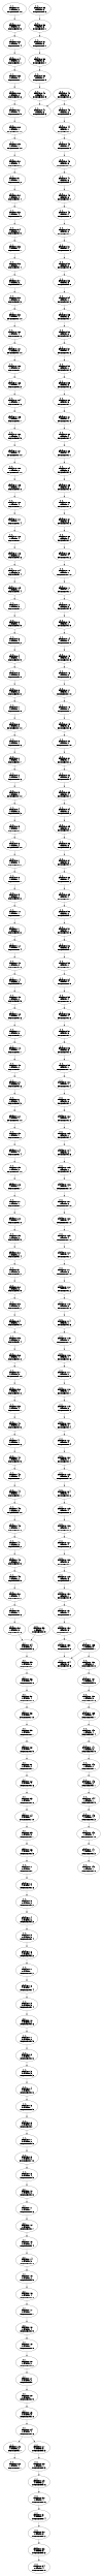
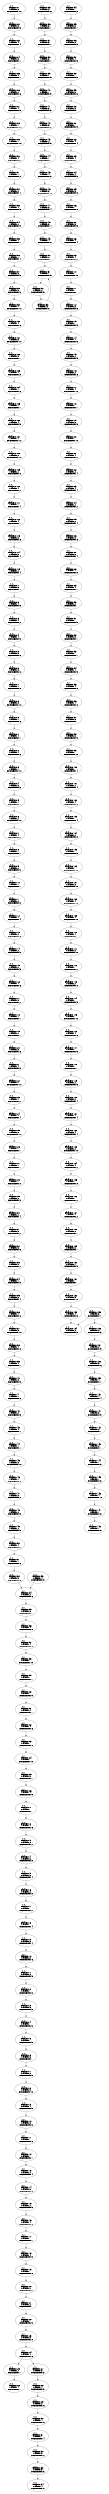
  digraph {
    fontname="DejaVu Serif"
    node [fontname="DejaVu Serif"]
    edge [fontname="DejaVu Serif"]
    n1 [label="\nPasajero: 81\nMaletas: 2\nDocumentos: 10"]
    n2 [label="\nPasajero: 82\nMaletas: 3\nDocumentos: 5"]
    n3 [label="\nPasajero: 83\nMaletas: 4\nDocumentos: 4"]
    n4 [label="\nPasajero: 84\nMaletas: 3\nDocumentos: 1"]
    n5 [label="\nPasajero: 85\nMaletas: 4\nDocumentos: 7"]
    n6 [label="\nPasajero: 86\nMaletas: 2\nDocumentos: 6"]
    n7 [label="\nPasajero: 87\nMaletas: 4\nDocumentos: 9"]
    n8 [label="\nPasajero: 88\nMaletas: 1\nDocumentos: 10"]
    n9 [label="\nPasajero: 89\nMaletas: 1\nDocumentos: 10"]
    n10 [label="\nPasajero: 90\nMaletas: 4\nDocumentos: 2"]
    n11 [label="\nPasajero: 91\nMaletas: 1\nDocumentos: 2"]
    n12 [label="\nPasajero: 92\nMaletas: 2\nDocumentos: 4"]
    n13 [label="\nPasajero: 93\nMaletas: 4\nDocumentos: 9"]
    n14 [label="\nPasajero: 94\nMaletas: 2\nDocumentos: 9"]
    n15 [label="\nPasajero: 95\nMaletas: 4\nDocumentos: 7"]
    n16 [label="\nPasajero: 96\nMaletas: 1\nDocumentos: 4"]
    n17 [label="\nPasajero: 97\nMaletas: 3\nDocumentos: 5"]
    n18 [label="\nPasajero: 98\nMaletas: 3\nDocumentos: 3"]
    n19 [label="\nPasajero: 99\nMaletas: 4\nDocumentos: 10"]
    n20 [label="\nPasajero: 100\nMaletas: 4\nDocumentos: 6"]
    n21 [label="\nPasajero: 101\nMaletas: 3\nDocumentos: 10"]
    n22 [label="\nPasajero: 102\nMaletas: 3\nDocumentos: 7"]
    n23 [label="\nPasajero: 103\nMaletas: 4\nDocumentos: 3"]
    n24 [label="\nPasajero: 104\nMaletas: 1\nDocumentos: 6"]
    n25 [label="\nPasajero: 105\nMaletas: 1\nDocumentos: 7"]
    n26 [label="\nPasajero: 106\nMaletas: 4\nDocumentos: 5"]
    n27 [label="\nPasajero: 107\nMaletas: 4\nDocumentos: 10"]
    n28 [label="\nPasajero: 108\nMaletas: 2\nDocumentos: 10"]
    n29 [label="\nPasajero: 109\nMaletas: 2\nDocumentos: 8"]
    n30 [label="\nPasajero: 110\nMaletas: 4\nDocumentos: 2"]
    n31 [label="\nPasajero: 111\nMaletas: 1\nDocumentos: 4"]
    n32 [label="\nPasajero: 112\nMaletas: 4\nDocumentos: 7"]
    n33 [label="\nPasajero: 113\nMaletas: 3\nDocumentos: 6"]
    n34 [label="\nPasajero: 114\nMaletas: 3\nDocumentos: 4"]
    n35 [label="\nPasajero: 115\nMaletas: 2\nDocumentos: 4"]
    n36 [label="\nPasajero: 1\nMaletas: 3\nDocumentos: 1"]
    n37 [label="\nPasajero: 2\nMaletas: 4\nDocumentos: 5"]
    n38 [label="\nPasajero: 3\nMaletas: 4\nDocumentos: 2"]
    n39 [label="\nPasajero: 4\nMaletas: 4\nDocumentos: 9"]
    n40 [label="\nPasajero: 5\nMaletas: 3\nDocumentos: 8"]
    n41 [label="\nPasajero: 6\nMaletas: 3\nDocumentos: 3"]
    n42 [label="\nPasajero: 7\nMaletas: 1\nDocumentos: 8"]
    n43 [label="\nPasajero: 8\nMaletas: 3\nDocumentos: 10"]
    n44 [label="\nPasajero: 9\nMaletas: 1\nDocumentos: 6"]
    n45 [label="\nPasajero: 1\nMaletas: 4\nDocumentos: 7"]
    n46 [label="\nPasajero: 2\nMaletas: 1\nDocumentos: 6"]
    n47 [label="\nPasajero: 3\nMaletas: 1\nDocumentos: 10"]
    n48 [label="\nPasajero: 4\nMaletas: 3\nDocumentos: 3"]
    n49 [label="\nPasajero: 5\nMaletas: 1\nDocumentos: 1"]
    n50 [label="\nPasajero: 6\nMaletas: 2\nDocumentos: 10"]
    n51 [label="\nPasajero: 7\nMaletas: 4\nDocumentos: 2"]
    n52 [label="\nPasajero: 8\nMaletas: 1\nDocumentos: 7"]
    n53 [label="\nPasajero: 9\nMaletas: 2\nDocumentos: 3"]
    n54 [label="\nPasajero: 10\nMaletas: 1\nDocumentos: 7"]
    n55 [label="\nPasajero: 11\nMaletas: 2\nDocumentos: 3"]
    n56 [label="\nPasajero: 12\nMaletas: 1\nDocumentos: 4"]
    n57 [label="\nPasajero: 13\nMaletas: 2\nDocumentos: 6"]
    n58 [label="\nPasajero: 14\nMaletas: 2\nDocumentos: 5"]
    n59 [label="\nPasajero: 15\nMaletas: 2\nDocumentos: 5"]
    n60 [label="\nPasajero: 16\nMaletas: 4\nDocumentos: 6"]
    n61 [label="\nPasajero: 17\nMaletas: 3\nDocumentos: 2"]
    n62 [label="\nPasajero: 18\nMaletas: 1\nDocumentos: 7"]
    n63 [label="\nPasajero: 19\nMaletas: 2\nDocumentos: 7"]
    n64 [label="\nPasajero: 20\nMaletas: 3\nDocumentos: 6"]
    n65 [label="\nPasajero: 21\nMaletas: 4\nDocumentos: 3"]
    n66 [label="\nPasajero: 22\nMaletas: 1\nDocumentos: 10"]
    n67 [label="\nPasajero: 23\nMaletas: 1\nDocumentos: 2"]
    n68 [label="\nPasajero: 24\nMaletas: 4\nDocumentos: 4"]
    n69 [label="\nPasajero: 25\nMaletas: 2\nDocumentos: 10"]
    n70 [label="\nPasajero: 26\nMaletas: 1\nDocumentos: 7"]
    n71 [label="\nPasajero: 27\nMaletas: 1\nDocumentos: 7"]
    n72 [label="\nPasajero: 28\nMaletas: 1\nDocumentos: 8"]
    n73 [label="\nPasajero: 29\nMaletas: 2\nDocumentos: 9"]
    n74 [label="\nPasajero: 30\nMaletas: 2\nDocumentos: 4"]
    n75 [label="\nPasajero: 31\nMaletas: 3\nDocumentos: 2"]
    n76 [label="\nPasajero: 32\nMaletas: 3\nDocumentos: 5"]
    n77 [label="\nPasajero: 33\nMaletas: 2\nDocumentos: 2"]
    n78 [label="\nPasajero: 34\nMaletas: 1\nDocumentos: 9"]
    n79 [label="\nPasajero: 35\nMaletas: 2\nDocumentos: 4"]
    n80 [label="\nPasajero: 36\nMaletas: 4\nDocumentos: 8"]
    n81 [label="\nPasajero: 37\nMaletas: 3\nDocumentos: 10"]
    n82 [label="\nPasajero: 38\nMaletas: 4\nDocumentos: 8"]
    n83 [label="\nPasajero: 39\nMaletas: 4\nDocumentos: 7"]
    n84 [label="\nPasajero: 40\nMaletas: 3\nDocumentos: 5"]
    n85 [label="\nPasajero: 41\nMaletas: 1\nDocumentos: 6"]
    n86 [label="\nPasajero: 42\nMaletas: 2\nDocumentos: 5"]
    n87 [label="\nPasajero: 43\nMaletas: 4\nDocumentos: 1"]
    n88 [label="\nPasajero: 44\nMaletas: 1\nDocumentos: 1"]
    n89 [label="\nPasajero: 45\nMaletas: 3\nDocumentos: 10"]
    n90 [label="\nPasajero: 46\nMaletas: 1\nDocumentos: 8"]
    n91 [label="\nPasajero: 47\nMaletas: 3\nDocumentos: 2"]
    n92 [label="\nPasajero: 48\nMaletas: 2\nDocumentos: 5"]
    n93 [label="\nPasajero: 49\nMaletas: 2\nDocumentos: 9"]
    n94 [label="\nPasajero: 50\nMaletas: 4\nDocumentos: 2"]
    n95 [label="\nPasajero: 51\nMaletas: 1\nDocumentos: 6"]
    n96 [label="\nPasajero: 52\nMaletas: 3\nDocumentos: 6"]
    n97 [label="\nPasajero: 54\nMaletas: 2\nDocumentos: 6"]
    n98 [label="\nPasajero: 53\nMaletas: 4\nDocumentos: 9"]
    n99 [label="\nPasajero: 55\nMaletas: 3\nDocumentos: 7"]
    n100 [label="\nPasajero: 56\nMaletas: 4\nDocumentos: 8"]
    n101 [label="\nPasajero: 57\nMaletas: 4\nDocumentos: 8"]
    n102 [label="\nPasajero: 58\nMaletas: 1\nDocumentos: 10"]
    n103 [label="\nPasajero: 59\nMaletas: 1\nDocumentos: 7"]
    n104 [label="\nPasajero: 60\nMaletas: 1\nDocumentos: 9"]
    n105 [label="\nPasajero: 61\nMaletas: 2\nDocumentos: 7"]
    n106 [label="\nPasajero: 62\nMaletas: 4\nDocumentos: 6"]
    n107 [label="\nPasajero: 63\nMaletas: 1\nDocumentos: 8"]
    n108 [label="\nPasajero: 64\nMaletas: 1\nDocumentos: 10"]
    n109 [label="\nPasajero: 65\nMaletas: 3\nDocumentos: 7"]
    n110 [label="\nPasajero: 66\nMaletas: 4\nDocumentos: 5"]
    n111 [label="\nPasajero: 1\nMaletas: 1\nDocumentos: 1"]
    n112 [label="\nPasajero: 2\nMaletas: 4\nDocumentos: 6"]
    n113 [label="\nPasajero: 3\nMaletas: 2\nDocumentos: 2"]
    n114 [label="\nPasajero: 4\nMaletas: 3\nDocumentos: 3"]
    n115 [label="\nPasajero: 5\nMaletas: 3\nDocumentos: 4"]
    n116 [label="\nPasajero: 6\nMaletas: 2\nDocumentos: 3"]
    n117 [label="\nPasajero: 7\nMaletas: 1\nDocumentos: 2"]
    n118 [label="\nPasajero: 8\nMaletas: 1\nDocumentos: 4"]
    n119 [label="\nPasajero: 9\nMaletas: 3\nDocumentos: 4"]
    n120 [label="\nPasajero: 10\nMaletas: 3\nDocumentos: 6"]
    n121 [label="\nPasajero: 1\nMaletas: 2\nDocumentos: 5"]
    n122 [label="\nPasajero: 2\nMaletas: 1\nDocumentos: 3"]
    n123 [label="\nPasajero: 3\nMaletas: 3\nDocumentos: 3"]
    n124 [label="\nPasajero: 4\nMaletas: 1\nDocumentos: 3"]
    n125 [label="\nPasajero: 5\nMaletas: 1\nDocumentos: 5"]
    n126 [label="\nPasajero: 6\nMaletas: 3\nDocumentos: 1"]
    n127 [label="\nPasajero: 7\nMaletas: 2\nDocumentos: 9"]
    n128 [label="\nPasajero: 8\nMaletas: 3\nDocumentos: 10"]
    n129 [label="\nPasajero: 9\nMaletas: 4\nDocumentos: 5"]
    n130 [label="\nPasajero: 10\nMaletas: 3\nDocumentos: 3"]
    n131 [label="\nPasajero: 11\nMaletas: 1\nDocumentos: 6"]
    n132 [label="\nPasajero: 12\nMaletas: 1\nDocumentos: 7"]
    n133 [label="\nPasajero: 13\nMaletas: 2\nDocumentos: 4"]
    n134 [label="\nPasajero: 14\nMaletas: 3\nDocumentos: 8"]
    n135 [label="\nPasajero: 15\nMaletas: 2\nDocumentos: 5"]
    n136 [label="\nPasajero: 16\nMaletas: 4\nDocumentos: 8"]
    n137 [label="\nPasajero: 17\nMaletas: 1\nDocumentos: 7"]
    n138 [label="\nPasajero: 18\nMaletas: 4\nDocumentos: 9"]
    n139 [label="\nPasajero: 19\nMaletas: 1\nDocumentos: 8"]
    n140 [label="\nPasajero: 20\nMaletas: 2\nDocumentos: 2"]
    n141 [label="\nPasajero: 21\nMaletas: 2\nDocumentos: 1"]
    n142 [label="\nPasajero: 22\nMaletas: 1\nDocumentos: 9"]
    n143 [label="\nPasajero: 23\nMaletas: 3\nDocumentos: 8"]
    n144 [label="\nPasajero: 24\nMaletas: 4\nDocumentos: 6"]
    n145 [label="\nPasajero: 25\nMaletas: 2\nDocumentos: 7"]
    n146 [label="\nPasajero: 27\nMaletas: 3\nDocumentos: 3"]
    n147 [label="\nPasajero: 26\nMaletas: 4\nDocumentos: 7"]
    n148 [label="\nPasajero: 28\nMaletas: 4\nDocumentos: 3"]
    n149 [label="\nPasajero: 29\nMaletas: 2\nDocumentos: 6"]
    n150 [label="\nPasajero: 30\nMaletas: 4\nDocumentos: 6"]
    n151 [label="\nPasajero: 31\nMaletas: 1\nDocumentos: 4"]
    n152 [label="\nPasajero: 32\nMaletas: 3\nDocumentos: 2"]
    n153 [label="\nPasajero: 33\nMaletas: 3\nDocumentos: 3"]
    n154 [label="\nPasajero: 34\nMaletas: 4\nDocumentos: 8"]
    n155 [label="\nPasajero: 35\nMaletas: 2\nDocumentos: 6"]
    n156 [label="\nPasajero: 36\nMaletas: 3\nDocumentos: 1"]
    n157 [label="\nPasajero: 37\nMaletas: 3\nDocumentos: 7"]
    n158 [label="\nPasajero: 38\nMaletas: 3\nDocumentos: 7"]
    n159 [label="\nPasajero: 39\nMaletas: 1\nDocumentos: 5"]
    n160 [label="\nPasajero: 40\nMaletas: 1\nDocumentos: 9"]
    n161 [label="\nPasajero: 41\nMaletas: 3\nDocumentos: 3"]
    n162 [label="\nPasajero: 42\nMaletas: 3\nDocumentos: 2"]
    n163 [label="\nPasajero: 43\nMaletas: 2\nDocumentos: 9"]
    n164 [label="\nPasajero: 44\nMaletas: 1\nDocumentos: 1"]
    n165 [label="\nPasajero: 45\nMaletas: 4\nDocumentos: 9"]
    n166 [label="\nPasajero: 46\nMaletas: 3\nDocumentos: 10"]
    n167 [label="\nPasajero: 47\nMaletas: 3\nDocumentos: 4"]
    n168 [label="\nPasajero: 48\nMaletas: 3\nDocumentos: 4"]
    n169 [label="\nPasajero: 49\nMaletas: 4\nDocumentos: 8"]
    n170 [label="\nPasajero: 50\nMaletas: 2\nDocumentos: 7"]
    n171 [label="\nPasajero: 51\nMaletas: 1\nDocumentos: 5"]
    n172 [label="\nPasajero: 52\nMaletas: 2\nDocumentos: 5"]
    n173 [label="\nPasajero: 53\nMaletas: 3\nDocumentos: 8"]
    n174 [label="\nPasajero: 54\nMaletas: 1\nDocumentos: 3"]
    n175 [label="\nPasajero: 55\nMaletas: 3\nDocumentos: 7"]
    n176 [label="\nPasajero: 56\nMaletas: 2\nDocumentos: 9"]
    n177 [label="\nPasajero: 57\nMaletas: 4\nDocumentos: 5"]
    n178 [label="\nPasajero: 58\nMaletas: 1\nDocumentos: 9"]
    n179 [label="\nPasajero: 59\nMaletas: 3\nDocumentos: 3"]
    n180 [label="\nPasajero: 60\nMaletas: 3\nDocumentos: 1"]
    n181 [label="\nPasajero: 61\nMaletas: 1\nDocumentos: 9"]
    n182 [label="\nPasajero: 62\nMaletas: 4\nDocumentos: 4"]
    n183 [label="\nPasajero: 63\nMaletas: 4\nDocumentos: 1"]
    n184 [label="\nPasajero: 64\nMaletas: 2\nDocumentos: 9"]
    n185 [label="\nPasajero: 65\nMaletas: 3\nDocumentos: 9"]
    n186 [label="\nPasajero: 66\nMaletas: 1\nDocumentos: 8"]
    n187 [label="\nPasajero: 67\nMaletas: 3\nDocumentos: 5"]
    n188 [label="\nPasajero: 68\nMaletas: 4\nDocumentos: 4"]
    n189 [label="\nPasajero: 69\nMaletas: 4\nDocumentos: 2"]
    n190 [label="\nPasajero: 70\nMaletas: 1\nDocumentos: 10"]
    n191 [label="\nPasajero: 71\nMaletas: 1\nDocumentos: 1"]
    n192 [label="\nPasajero: 72\nMaletas: 3\nDocumentos: 5"]
    n193 [label="\nPasajero: 73\nMaletas: 1\nDocumentos: 9"]
    n194 [label="\nPasajero: 74\nMaletas: 4\nDocumentos: 5"]
    n195 [label="\nPasajero: 75\nMaletas: 2\nDocumentos: 5"]
    n196 [label="\nPasajero: 76\nMaletas: 2\nDocumentos: 6"]
    n197 [label="\nPasajero: 77\nMaletas: 4\nDocumentos: 10"]
    n198 [label="\nPasajero: 78\nMaletas: 1\nDocumentos: 7"]
    n199 [label="\nPasajero: 79\nMaletas: 3\nDocumentos: 5"]
    n200 [label="\nPasajero: 80\nMaletas: 1\nDocumentos: 10"]
    n201 [label="\nPasajero: 81\nMaletas: 4\nDocumentos: 2"]
    n202 [label="\nPasajero: 82\nMaletas: 2\nDocumentos: 4"]
    n203 [label="\nPasajero: 83\nMaletas: 4\nDocumentos: 4"]
    n204 [label="\nPasajero: 84\nMaletas: 2\nDocumentos: 2"]
    n205 [label="\nPasajero: 85\nMaletas: 2\nDocumentos: 4"]
    n206 [label="\nPasajero: 86\nMaletas: 3\nDocumentos: 6"]
    n207 [label="\nPasajero: 87\nMaletas: 3\nDocumentos: 4"]
    n208 [label="\nPasajero: 88\nMaletas: 4\nDocumentos: 3"]
    n209 [label="\nPasajero: 89\nMaletas: 4\nDocumentos: 7"]
    n210 [label="\nPasajero: 90\nMaletas: 2\nDocumentos: 1"]
    n211 [label="\nPasajero: 91\nMaletas: 1\nDocumentos: 5"]
    n212 [label="\nPasajero: 92\nMaletas: 3\nDocumentos: 7"]
    n213 [label="\nPasajero: 93\nMaletas: 1\nDocumentos: 7"]
    n214 [label="\nPasajero: 94\nMaletas: 4\nDocumentos: 5"]
    n215 [label="\nPasajero: 95\nMaletas: 4\nDocumentos: 8"]
    n216 [label="\nPasajero: 96\nMaletas: 4\nDocumentos: 8"]
    n217 [label="\nPasajero: 97\nMaletas: 3\nDocumentos: 1"]
    n218 [label="\nPasajero: 98\nMaletas: 3\nDocumentos: 9"]
    n219 [label="\nPasajero: 99\nMaletas: 1\nDocumentos: 10"]
    n220 [label="\nPasajero: 100\nMaletas: 1\nDocumentos: 4"]
    n221 [label="\nPasajero: 101\nMaletas: 2\nDocumentos: 4"]
    n222 [label="\nPasajero: 102\nMaletas: 4\nDocumentos: 8"]
    n223 [label="\nPasajero: 103\nMaletas: 1\nDocumentos: 4"]
    n224 [label="\nPasajero: 104\nMaletas: 2\nDocumentos: 3"]
    n225 [label="\nPasajero: 105\nMaletas: 1\nDocumentos: 5"]
    n226 [label="\nPasajero: 106\nMaletas: 1\nDocumentos: 10"]
    n227 [label="\nPasajero: 107\nMaletas: 3\nDocumentos: 10"]
    n228 [label="\nPasajero: 108\nMaletas: 4\nDocumentos: 10"]
    n229 [label="\nPasajero: 109\nMaletas: 4\nDocumentos: 10"]
    n230 [label="\nPasajero: 110\nMaletas: 4\nDocumentos: 1"]
    n231 [label="\nPasajero: 111\nMaletas: 3\nDocumentos: 10"]
    n232 [label="\nPasajero: 112\nMaletas: 1\nDocumentos: 2"]
    n233 [label="\nPasajero: 113\nMaletas: 2\nDocumentos: 8"]
    n234 [label="\nPasajero: 114\nMaletas: 1\nDocumentos: 3"]
    n235 [label="\nPasajero: 115\nMaletas: 1\nDocumentos: 10"]
    n236 [label="\nPasajero: 116\nMaletas: 4\nDocumentos: 6"]
    n237 [label="\nPasajero: 117\nMaletas: 1\nDocumentos: 5"]
    n238 [label="\nPasajero: 118\nMaletas: 1\nDocumentos: 7"]
    n239 [label="\nPasajero: 119\nMaletas: 2\nDocumentos: 5"]
    n240 [label="\nPasajero: 120\nMaletas: 2\nDocumentos: 4"]
    n241 [label="\nPasajero: 121\nMaletas: 4\nDocumentos: 4"]
    n242 [label="\nPasajero: 122\nMaletas: 4\nDocumentos: 4"]
    n243 [label="\nPasajero: 123\nMaletas: 2\nDocumentos: 10"]
    n244 [label="\nPasajero: 124\nMaletas: 4\nDocumentos: 2"]
    n245 [label="\nPasajero: 125\nMaletas: 1\nDocumentos: 8"]
    n246 [label="\nPasajero: 126\nMaletas: 1\nDocumentos: 2"]
    n247 [label="\nPasajero: 127\nMaletas: 4\nDocumentos: 2"]
    n248 [label="\nPasajero: 128\nMaletas: 2\nDocumentos: 7"]
    n249 [label="\nPasajero: 129\nMaletas: 3\nDocumentos: 7"]
    n250 [label="\nPasajero: 130\nMaletas: 7\nDocumentos: 9"]
    n251 [label="\nPasajero: 131\nMaletas: 1\nDocumentos: 1"]
    n252 [label="\nPasajero: 132\nMaletas: 3\nDocumentos: 10"]
    n253 [label="\nPasajero: 133\nMaletas: 4\nDocumentos: 5"]
    n254 [label="\nPasajero: 134\nMaletas: 2\nDocumentos: 5"]
    n255 [label="\nPasajero: 135\nMaletas: 3\nDocumentos: 7"]
    n256 [label="\nPasajero: 136\nMaletas: 2\nDocumentos: 3"]
    n257 [label="\nPasajero: 137\nMaletas: 2\nDocumentos: 9"]
    n258 [label="\nPasajero: 138\nMaletas: 3\nDocumentos: 6"]
    n259 [label="\nPasajero: 139\nMaletas: 4\nDocumentos: 7"]
    n260 [label="\nPasajero: 140\nMaletas: 4\nDocumentos: 4"]
    n261 [label="\nPasajero: 141\nMaletas: 3\nDocumentos: 9"]
    n262 [label="\nPasajero: 142\nMaletas: 2\nDocumentos: 1"]
    n263 [label="\nPasajero: 143\nMaletas: 2\nDocumentos: 1"]
    n264 [label="\nPasajero: 144\nMaletas: 1\nDocumentos: 9"]
    n265 [label="\nPasajero: 145\nMaletas: 1\nDocumentos: 3"]
    n266 [label="\nPasajero: 146\nMaletas: 4\nDocumentos: 10"]
    n267 [label="\nPasajero: 147\nMaletas: 1\nDocumentos: 3"]
    n268 [label="\nPasajero: 148\nMaletas: 1\nDocumentos: 8"]
    n1 -> n2
    n2 -> n3
    n3 -> n4
    n4 -> n5
    n5 -> n6
    n6 -> n7
    n7 -> n8
    n8 -> n9
    n9 -> n10
    n10 -> n11
    n11 -> n12
    n12 -> n13
    n13 -> n14
    n14 -> n15
    n15 -> n16
    n16 -> n17
    n17 -> n18
    n18 -> n19
    n19 -> n20
    n20 -> n21
    n21 -> n22
    n22 -> n23
    n23 -> n24
    n24 -> n25
    n25 -> n26
    n26 -> n27
    n27 -> n28
    n28 -> n29
    n29 -> n30
    n30 -> n31
    n31 -> n32
    n32 -> n33
    n33 -> n34
    n34 -> n35
    n35 -> n36
    n36 -> n37
    n37 -> n38
    n38 -> n39
    n39 -> n40
    n40 -> n41
    n41 -> n42
    n42 -> n43
    n43 -> n44
    n44 -> n45
    n45 -> n46
    n46 -> n47
    n47 -> n48
    n48 -> n49
    n49 -> n50
    n50 -> n51
    n51 -> n52
    n52 -> n53
    n53 -> n54
    n54 -> n55
    n55 -> n56
    n56 -> n57
    n57 -> n58
    n58 -> n59
    n59 -> n60
    n60 -> n61
    n61 -> n62
    n62 -> n63
    n63 -> n64
    n64 -> n65
    n65 -> n66
    n66 -> n67
    n67 -> n68
    n68 -> n69
    n69 -> n70
    n70 -> n71
    n71 -> n72
    n72 -> n73
    n73 -> n74
    n74 -> n75
    n75 -> n76
    n76 -> n77
    n77 -> n78
    n78 -> n79
    n79 -> n80
    n80 -> n81
    n81 -> n82
    n82 -> n83
    n83 -> n84
    n84 -> n85
    n85 -> n86
    n86 -> n87
    n87 -> n88
    n88 -> n89
    n89 -> n90
    n90 -> n91
    n91 -> n92
    n92 -> n93
    n93 -> n94
    n94 -> n95
    n95 -> n96
    n96 -> n97
    n97 -> n99
    n98 -> n97
    n99 -> n100
    n100 -> n101
    n101 -> n102
    n102 -> n103
    n103 -> n104
    n104 -> n105
    n105 -> n106
    n106 -> n107
    n107 -> n108
    n108 -> n109
    n109 -> n110
    n110 -> n111
    n111 -> n112
    n112 -> n113
    n113 -> n114
    n114 -> n115
    n115 -> n116
    n116 -> n117
    n117 -> n118
    n118 -> n119
    n119 -> n120
    n120 -> n121
    n121 -> n122
    n122 -> n123
    n123 -> n124
    n124 -> n125
    n125 -> n126
    n126 -> n127
    n127 -> n128
    n128 -> n129
    n129 -> n130
    n130 -> n131
    n131 -> n132
    n132 -> n133
    n133 -> n134
    n134 -> n135
    n135 -> n136
    n136 -> n137
    n137 -> n138
    n138 -> n139
    n139 -> n140
    n140 -> n141
    n141 -> n142
    n142 -> n143
    n143 -> n144
    n144 -> n145
    n144 -> n146
    n145 -> n147
    n146 -> n148
    n148 -> n149
    n149 -> n150
    n150 -> n151
    n151 -> n152
    n152 -> n153
    n153 -> n154
    n155 -> n156
    n156 -> n157
    n157 -> n158
    n158 -> n159
    n159 -> n160
    n160 -> n161
-   n162 -> n161
+   n161 -> n162
    n162 -> n163
    n163 -> n164
    n164 -> n165
    n165 -> n166
    n166 -> n167
    n167 -> n168
    n168 -> n169
    n169 -> n170
    n170 -> n171
    n171 -> n172
    n172 -> n173
-   n173 -> n174
+   n173 -> n171
    n174 -> n175
    n175 -> n176
    n176 -> n177
    n177 -> n178
    n178 -> n179
    n179 -> n180
    n180 -> n181
    n181 -> n182
    n182 -> n183
    n183 -> n184
    n184 -> n185
    n185 -> n186
    n186 -> n187
    n187 -> n188
    n188 -> n189
    n189 -> n190
    n190 -> n191
    n191 -> n192
    n192 -> n193
    n193 -> n194
    n194 -> n195
    n195 -> n196
    n196 -> n197
    n197 -> n198
    n198 -> n199
    n199 -> n200
    n200 -> n201
    n201 -> n202
    n202 -> n203
    n203 -> n204
    n204 -> n205
    n205 -> n206
    n206 -> n207
    n207 -> n208
    n208 -> n209
    n209 -> n210
    n210 -> n211
    n211 -> n212
    n212 -> n213
    n213 -> n214
    n214 -> n215
    n215 -> n216
    n216 -> n217
    n217 -> n218
    n218 -> n219
    n219 -> n220
    n220 -> n221
    n221 -> n222
    n222 -> n223
    n223 -> n224
    n224 -> n225
    n225 -> n226
    n226 -> n227
    n227 -> n228
    n228 -> n229
    n229 -> n230
    n230 -> n231
    n231 -> n232
    n232 -> n233
    n233 -> n234
    n234 -> n235
    n235 -> n236
    n236 -> n237
    n237 -> n238
    n238 -> n239
    n239 -> n240
    n240 -> n241
    n241 -> n242
    n242 -> n243
    n243 -> n244
    n244 -> n245
    n245 -> n246
    n246 -> n247
    n247 -> n248
    n248 -> n249
    n249 -> n250
    n250 -> n251
    n251 -> n252
    n252 -> n253
    n253 -> n254
    n255 -> n254
    n255 -> n256
    n256 -> n257
    n257 -> n258
    n258 -> n259
    n259 -> n260
    n260 -> n261
    n261 -> n262
    n262 -> n263
    n263 -> n264
    n264 -> n265
    n265 -> n266
    n266 -> n267
    n267 -> n268
  }
